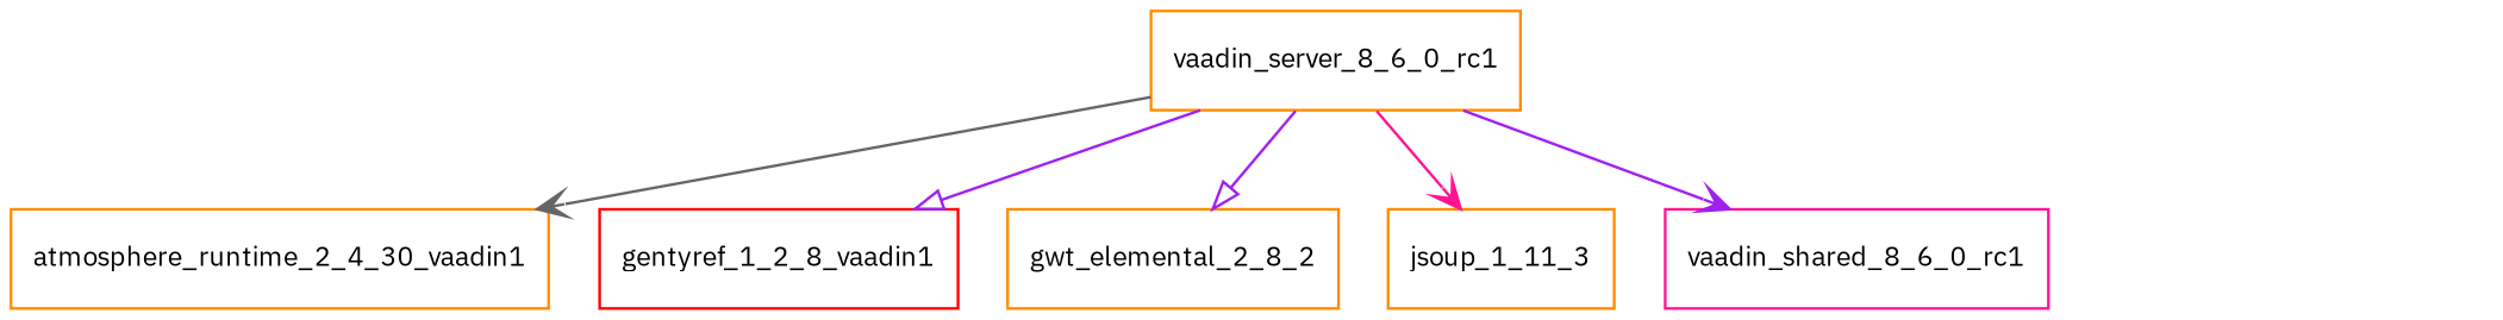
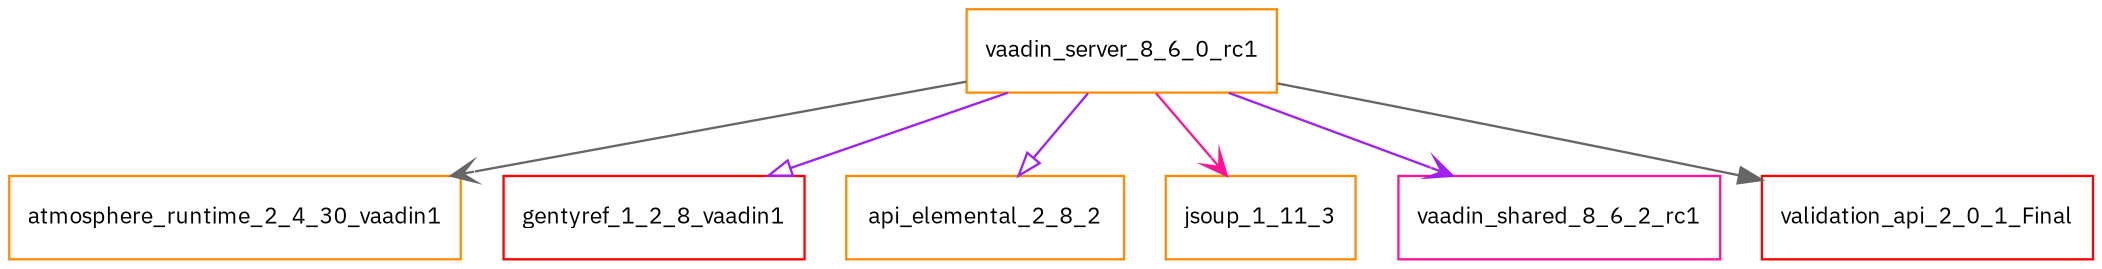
  digraph {
    fontname="IBM Plex Sans"
    node [color=darkorange fontname="IBM Plex Sans" fontsize=10.0 shape=box]
    edge [arrowhead=vee color=purple fontname="IBM Plex Sans"]
    vaadin_server_8_6_0_rc1
    atmosphere_runtime_2_4_30_vaadin1
    n3 [color=red label=gentyref_1_2_8_vaadin1]
-   gwt_elemental_2_8_2
+   gwt_elemental_2_8_2 [label=api_elemental_2_8_2]
    jsoup_1_11_3
-   vaadin_shared_8_6_0_rc1 [color=deeppink]
+   vaadin_shared_8_6_0_rc1 [color=deeppink label=vaadin_shared_8_6_2_rc1]
+   validation_api_2_0_1_Final [color=red]
    vaadin_server_8_6_0_rc1 -> atmosphere_runtime_2_4_30_vaadin1 [color=gray40]
    vaadin_server_8_6_0_rc1 -> n3 [arrowhead=onormal]
    vaadin_server_8_6_0_rc1 -> gwt_elemental_2_8_2 [arrowhead=onormal]
    vaadin_server_8_6_0_rc1 -> jsoup_1_11_3 [color=deeppink]
    vaadin_server_8_6_0_rc1 -> vaadin_shared_8_6_0_rc1
+   vaadin_server_8_6_0_rc1 -> validation_api_2_0_1_Final [arrowhead=normal color=gray40]
  }
